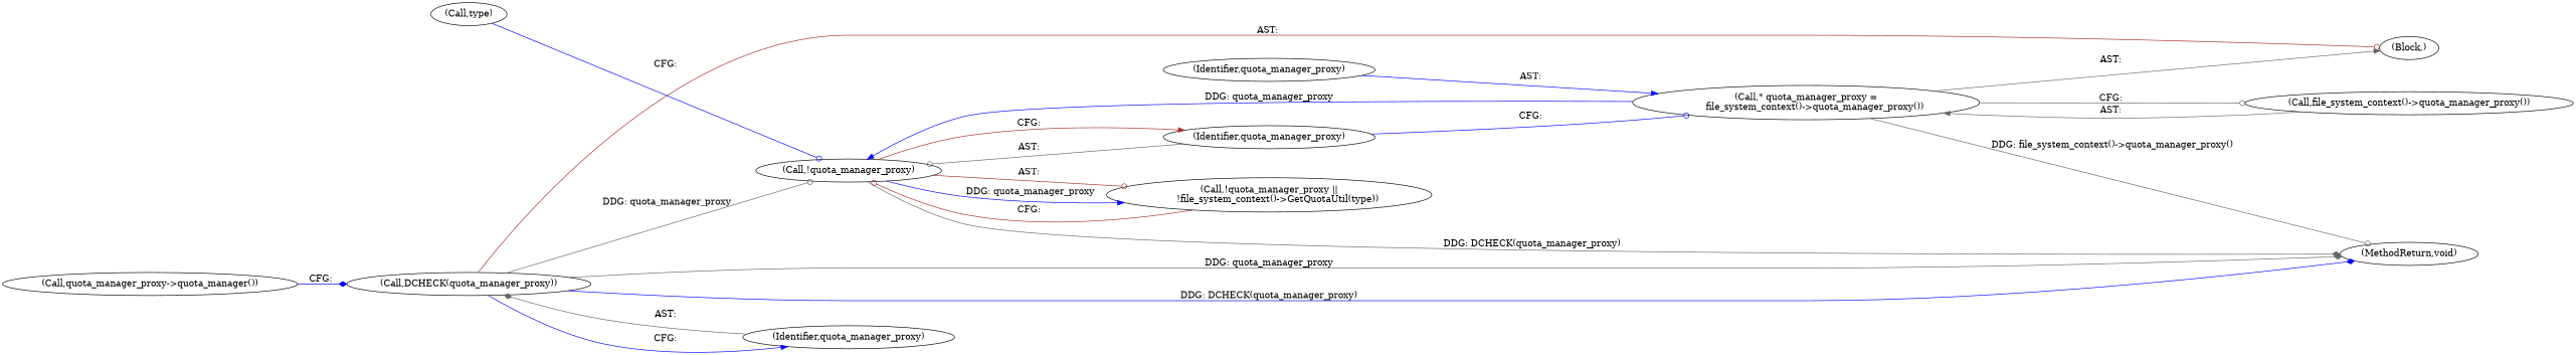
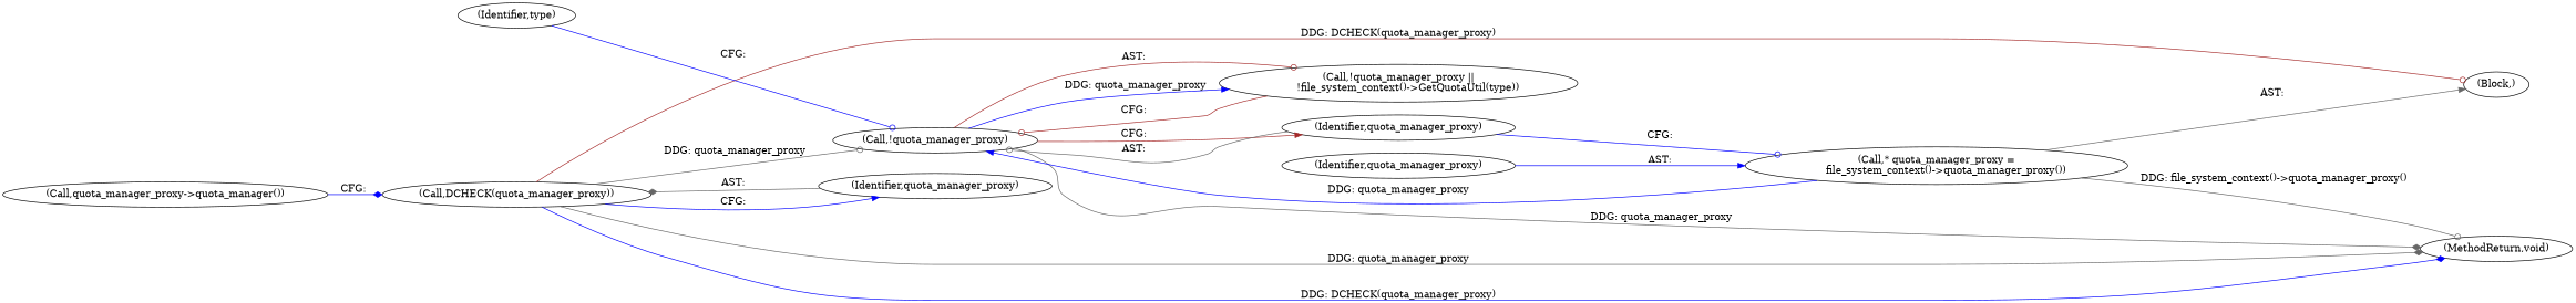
  digraph {
    rankdir=LR
    edge [arrowhead=odot color=gray40]
    n1 [label="(Call,DCHECK(quota_manager_proxy))"]
    n2 [label="(Block,)"]
    n3 [label="(MethodReturn,void)"]
    n4 [label="(Identifier,quota_manager_proxy)"]
    n5 [label="(Call,!quota_manager_proxy)"]
    n6 [label="(Call,!quota_manager_proxy ||\n      !file_system_context()->GetQuotaUtil(type))"]
    n7 [label="(Identifier,quota_manager_proxy)"]
    n8 [label="(Call,* quota_manager_proxy =\n      file_system_context()->quota_manager_proxy())"]
-   n9 [label="(Call,file_system_context()->quota_manager_proxy())"]
    n10 [label="(Identifier,quota_manager_proxy)"]
-   n11 [label="(Call,type)"]
+   n11 [label="(Identifier,type)"]
    n12 [label="(Call,quota_manager_proxy->quota_manager())"]
-   n1 -> n2 [color=brown label="AST: "]
+   n1 -> n2 [color=brown label="DDG: DCHECK(quota_manager_proxy)"]
    n1 -> n3 [arrowhead=diamond label="DDG: quota_manager_proxy"]
    n1 -> n3 [arrowhead=diamond color=blue label="DDG: DCHECK(quota_manager_proxy)"]
    n1 -> n4 [arrowhead=normal color=blue label="CFG: "]
    n1 -> n5 [label="DDG: quota_manager_proxy"]
    n4 -> n1 [arrowhead=diamond label="AST: "]
-   n5 -> n3 [arrowhead=diamond label="DDG: DCHECK(quota_manager_proxy)"]
+   n5 -> n3 [arrowhead=diamond label="DDG: quota_manager_proxy"]
    n5 -> n6 [color=brown label="AST: "]
    n5 -> n6 [arrowhead=normal color=blue label="DDG: quota_manager_proxy"]
    n5 -> n7 [arrowhead=normal color=brown label="CFG: "]
    n6 -> n5 [color=brown label="CFG: "]
    n7 -> n5 [label="AST: "]
    n7 -> n8 [color=blue label="CFG: "]
    n8 -> n2 [arrowhead=normal label="AST: "]
    n8 -> n3 [label="DDG: file_system_context()->quota_manager_proxy()"]
    n8 -> n5 [arrowhead=normal color=blue label="DDG: quota_manager_proxy"]
-   n8 -> n9 [label="CFG: "]
-   n9 -> n8 [arrowhead=normal label="AST: "]
    n10 -> n8 [arrowhead=normal color=blue label="AST: "]
    n11 -> n5 [color=blue label="CFG: "]
    n12 -> n1 [arrowhead=diamond color=blue label="CFG: "]
  }
